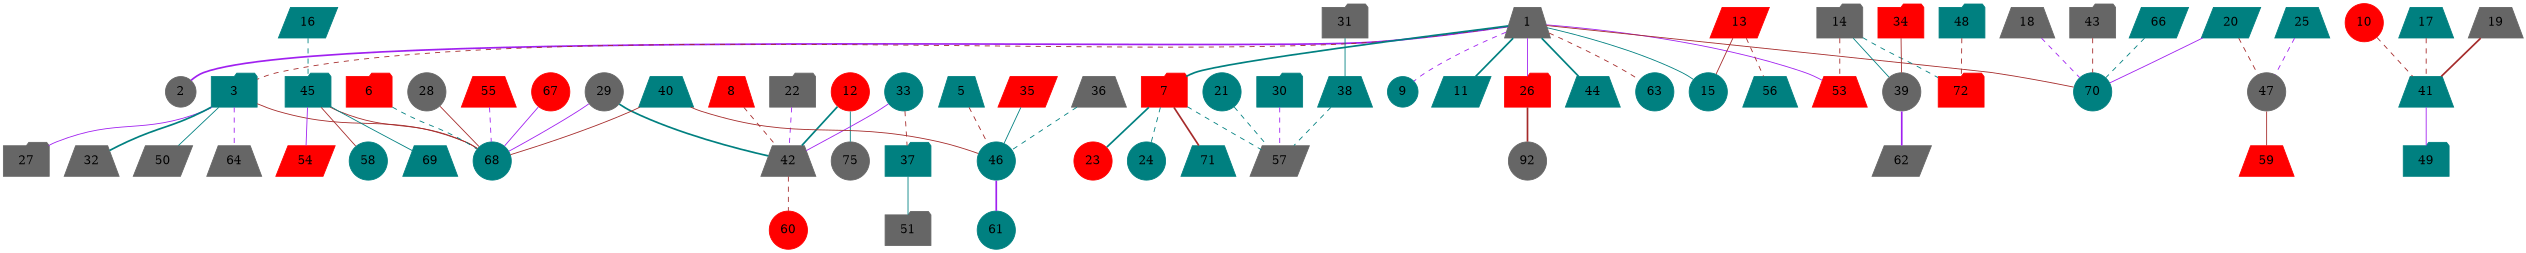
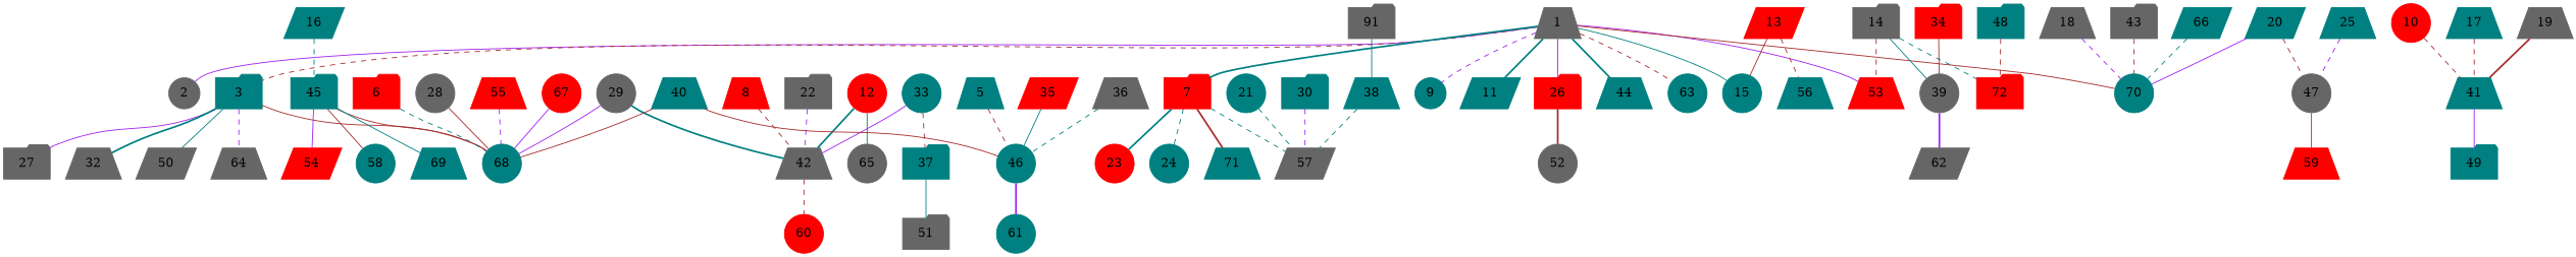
  graph {
    node [color=teal shape=circle style=filled]
    edge [color=brown style=dashed weight=1.0]
    1 [color=gray40 shape=trapezium]
    2 [color=gray40]
    3 [shape=folder]
    7 [color=red shape=folder]
    9
    11 [shape=parallelogram]
    15
    26 [color=red shape=folder]
    44 [shape=trapezium]
    53 [color=red shape=trapezium]
    63
    70
    27 [color=gray40 shape=folder]
    32 [color=gray40 shape=trapezium]
    50 [color=gray40 shape=parallelogram]
    64 [color=gray40 shape=trapezium]
    68
    23 [color=red]
    24
    57 [color=gray40 shape=parallelogram]
    71 [shape=trapezium]
-   52 [color=gray40 label=92]
+   52 [color=gray40]
    42 [color=gray40 shape=trapezium]
    60 [color=red]
    41 [shape=trapezium]
    49 [shape=folder]
    45 [shape=folder]
    54 [color=red shape=parallelogram]
    58
    69 [shape=trapezium]
    5 [shape=trapezium]
    46
    61
    6 [color=red shape=folder]
    8 [color=red shape=trapezium]
    10 [color=red]
    12 [color=red]
-   65 [color=gray40 label=75]
+   65 [color=gray40]
    13 [color=red shape=parallelogram]
    56 [shape=trapezium]
    14 [color=gray40 shape=folder]
    39 [color=gray40]
    72 [color=red shape=folder]
    62 [color=gray40 shape=parallelogram]
    16 [shape=parallelogram]
    17 [shape=trapezium]
    18 [color=gray40 shape=trapezium]
    19 [color=gray40 shape=trapezium]
    20 [shape=parallelogram]
    47 [color=gray40]
    59 [color=red shape=trapezium]
    21
    22 [color=gray40 shape=folder]
    25 [shape=trapezium]
    28 [color=gray40]
    29 [color=gray40]
    30 [shape=folder]
-   31 [color=gray40 shape=folder]
+   31 [color=gray40 shape=folder label=91]
    38 [shape=trapezium]
    33
    37 [shape=folder]
    51 [color=gray40 shape=folder]
    34 [color=red shape=folder]
    35 [color=red shape=parallelogram]
    36 [color=gray40 shape=trapezium]
    40 [shape=trapezium]
    43 [color=gray40 shape=folder]
    48 [shape=folder]
    55 [color=red shape=trapezium]
    66 [shape=parallelogram]
    67 [color=red]
-   1 -- 2 [color=purple style=bold]
+   1 -- 2 [color=purple style=solid]
    1 -- 3
    1 -- 7 [color=teal style=bold]
    1 -- 9 [color=purple]
    1 -- 11 [color=teal style=bold]
    1 -- 15 [color=teal style=solid]
    1 -- 26 [color=purple style=solid]
    1 -- 44 [color=teal style=bold]
    1 -- 53 [color=purple style=solid]
    1 -- 63
    1 -- 70 [style=solid]
    3 -- 27 [color=purple style=solid]
    3 -- 32 [color=teal style=bold]
    3 -- 50 [color=teal style=solid]
    3 -- 64 [color=purple]
    3 -- 68 [style=solid]
    7 -- 23 [color=teal style=bold]
    7 -- 24 [color=teal]
    7 -- 57 [color=teal]
    7 -- 71 [style=bold]
    26 -- 52 [style=bold]
    42 -- 60
    41 -- 49 [color=purple style=solid]
    45 -- 68 [style=solid]
    45 -- 54 [color=purple style=solid]
    45 -- 58 [style=solid]
    45 -- 69 [color=teal style=solid]
    5 -- 46
    46 -- 61 [color=purple style=bold]
    6 -- 68 [color=teal]
    8 -- 42
    10 -- 41
    12 -- 42 [color=teal style=bold]
    12 -- 65 [color=teal style=solid]
    13 -- 15 [style=solid]
    13 -- 56
    14 -- 53
    14 -- 39 [color=teal style=solid]
    14 -- 72 [color=teal]
    39 -- 62 [color=purple style=bold]
    16 -- 45 [color=teal]
    17 -- 41
    18 -- 70 [color=purple]
    19 -- 41 [style=bold]
    20 -- 70 [color=purple style=solid]
    20 -- 47
    47 -- 59 [style=solid]
    21 -- 57 [color=teal]
    22 -- 42 [color=purple]
    25 -- 47 [color=purple]
    28 -- 68 [style=solid]
    29 -- 68 [color=purple style=solid]
    29 -- 42 [color=teal style=bold]
    30 -- 57 [color=purple]
    31 -- 38 [color=teal style=solid]
    38 -- 57 [color=teal]
    33 -- 42 [color=purple style=solid]
    33 -- 37
    37 -- 51 [color=teal style=solid]
    34 -- 39 [style=solid]
    35 -- 46 [color=teal style=solid]
    36 -- 46 [color=teal]
    40 -- 68 [style=solid]
    40 -- 46 [style=solid]
    43 -- 70
    48 -- 72
    55 -- 68 [color=purple]
    66 -- 70 [color=teal]
    67 -- 68 [color=purple style=solid]
  }
